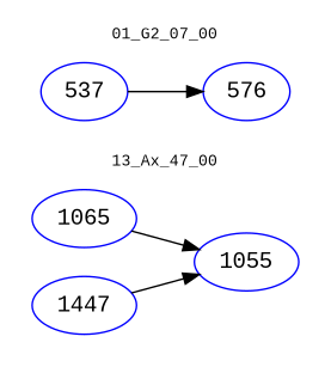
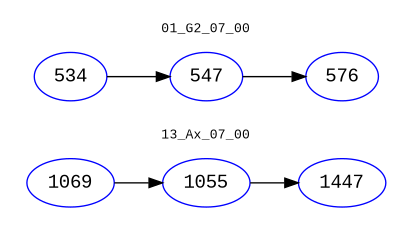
  digraph {
    fontname="Liberation Mono"
    rankdir=LR
    node [color=blue fontname="Liberation Mono"]
    edge [color=black fontname="Liberation Mono"]
-   n1 [label=1065]
+   n1 [label=1069]
    n2 [label=1055]
    n3 [label=1447]
-   n5 [label=537]
+   n4 [label=534]
+   n5 [label=547]
    n6 [label=576]
    subgraph cluster_1 {
      color=white
      fontsize=10
-     label="13_Ax_47_00"
+     label="13_Ax_07_00"
      n1
      n2
      n3
    }
    subgraph cluster_2 {
      color=white
      fontsize=10
      label="01_G2_07_00"
+     n4
      n5
      n6
    }
    n1 -> n2
-   n3 -> n2
+   n2 -> n3
+   n4 -> n5
    n5 -> n6
  }
